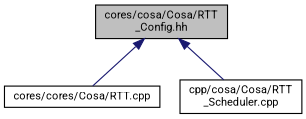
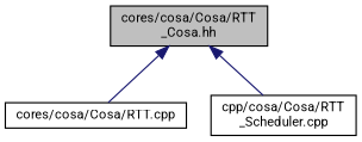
  digraph {
    fontname=Roboto
    node [color=black fillcolor=white fontname=Roboto fontsize=10 shape=record style=filled]
    edge [color=midnightblue dir=back fontname=Roboto fontsize=10 labelfontname=Helvetica labelfontsize=10 style=solid]
-   n1 [fillcolor=grey75 fontcolor=black height=0.2 label="cores/cosa/Cosa/RTT\l_Config.hh" width=0.4]
-   n2 [height=0.2 label="cores/cores/Cosa/RTT.cpp" width=0.4]
+   n1 [fillcolor=grey75 fontcolor=black height=0.2 label="cores/cosa/Cosa/RTT\l_Cosa.hh" width=0.4]
+   n2 [height=0.2 label="cores/cosa/Cosa/RTT.cpp" width=0.4]
    n3 [height=0.2 label="cpp/cosa/Cosa/RTT\l_Scheduler.cpp" width=0.4]
    n1 -> n2
    n1 -> n3
  }
